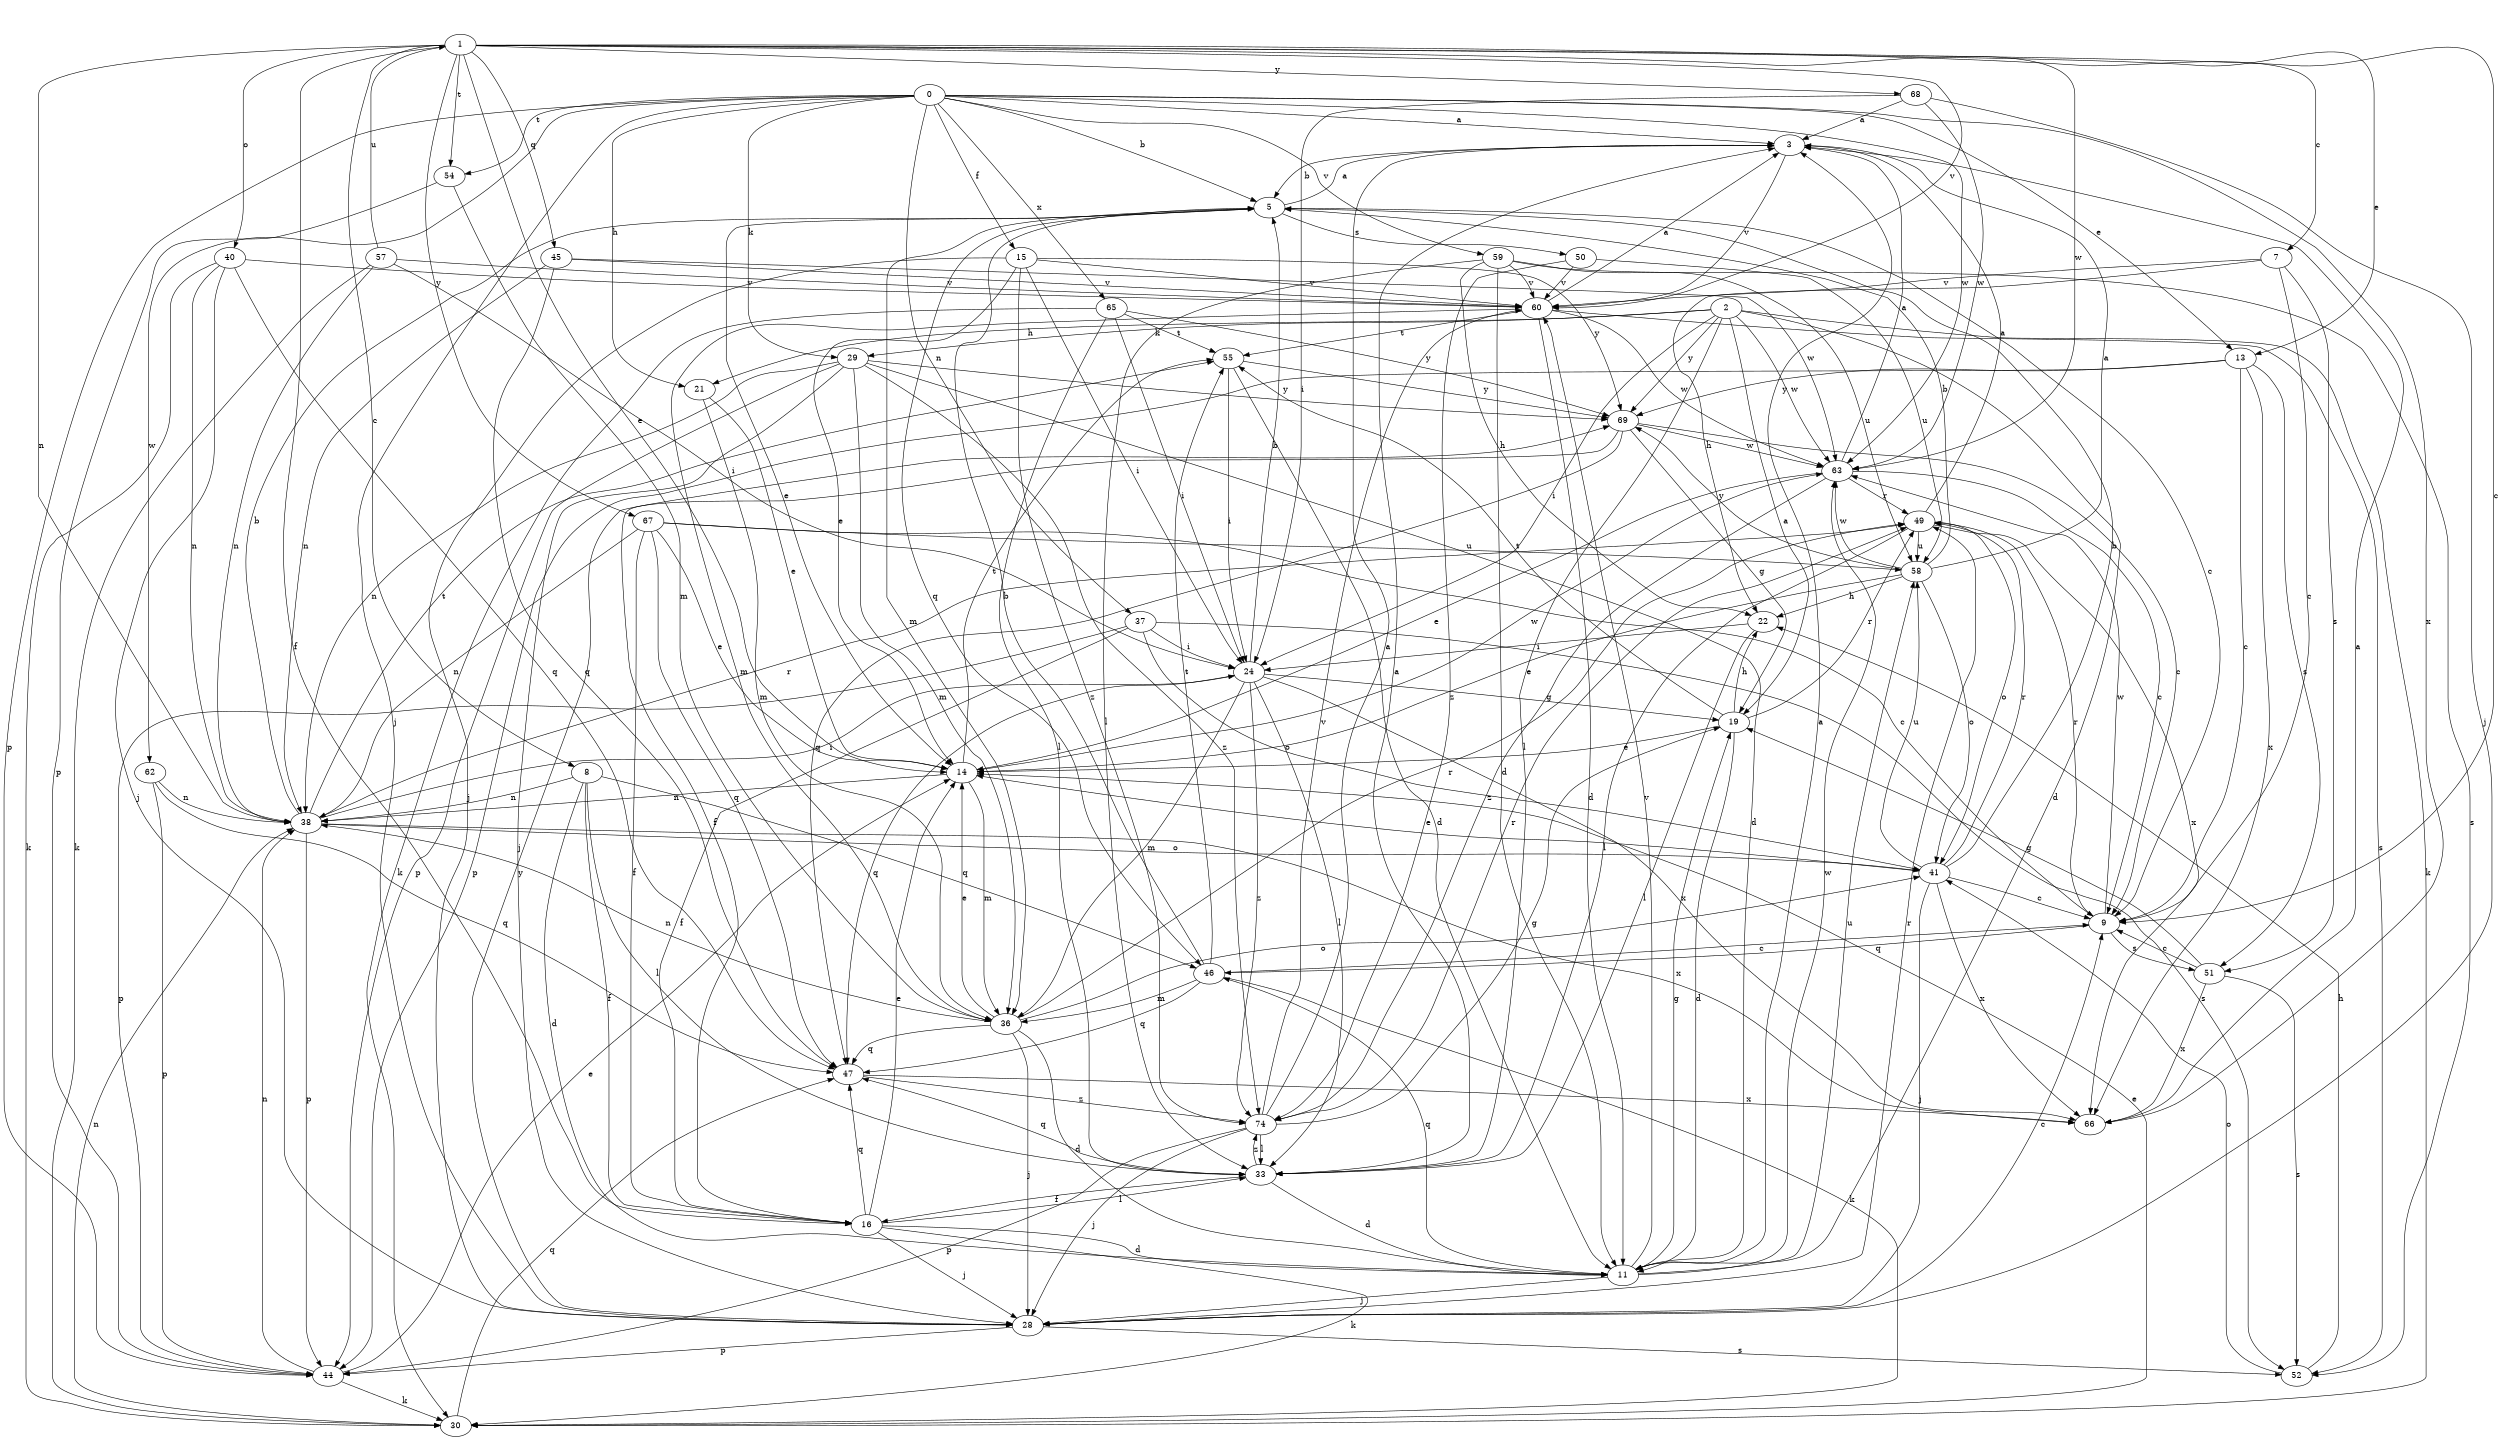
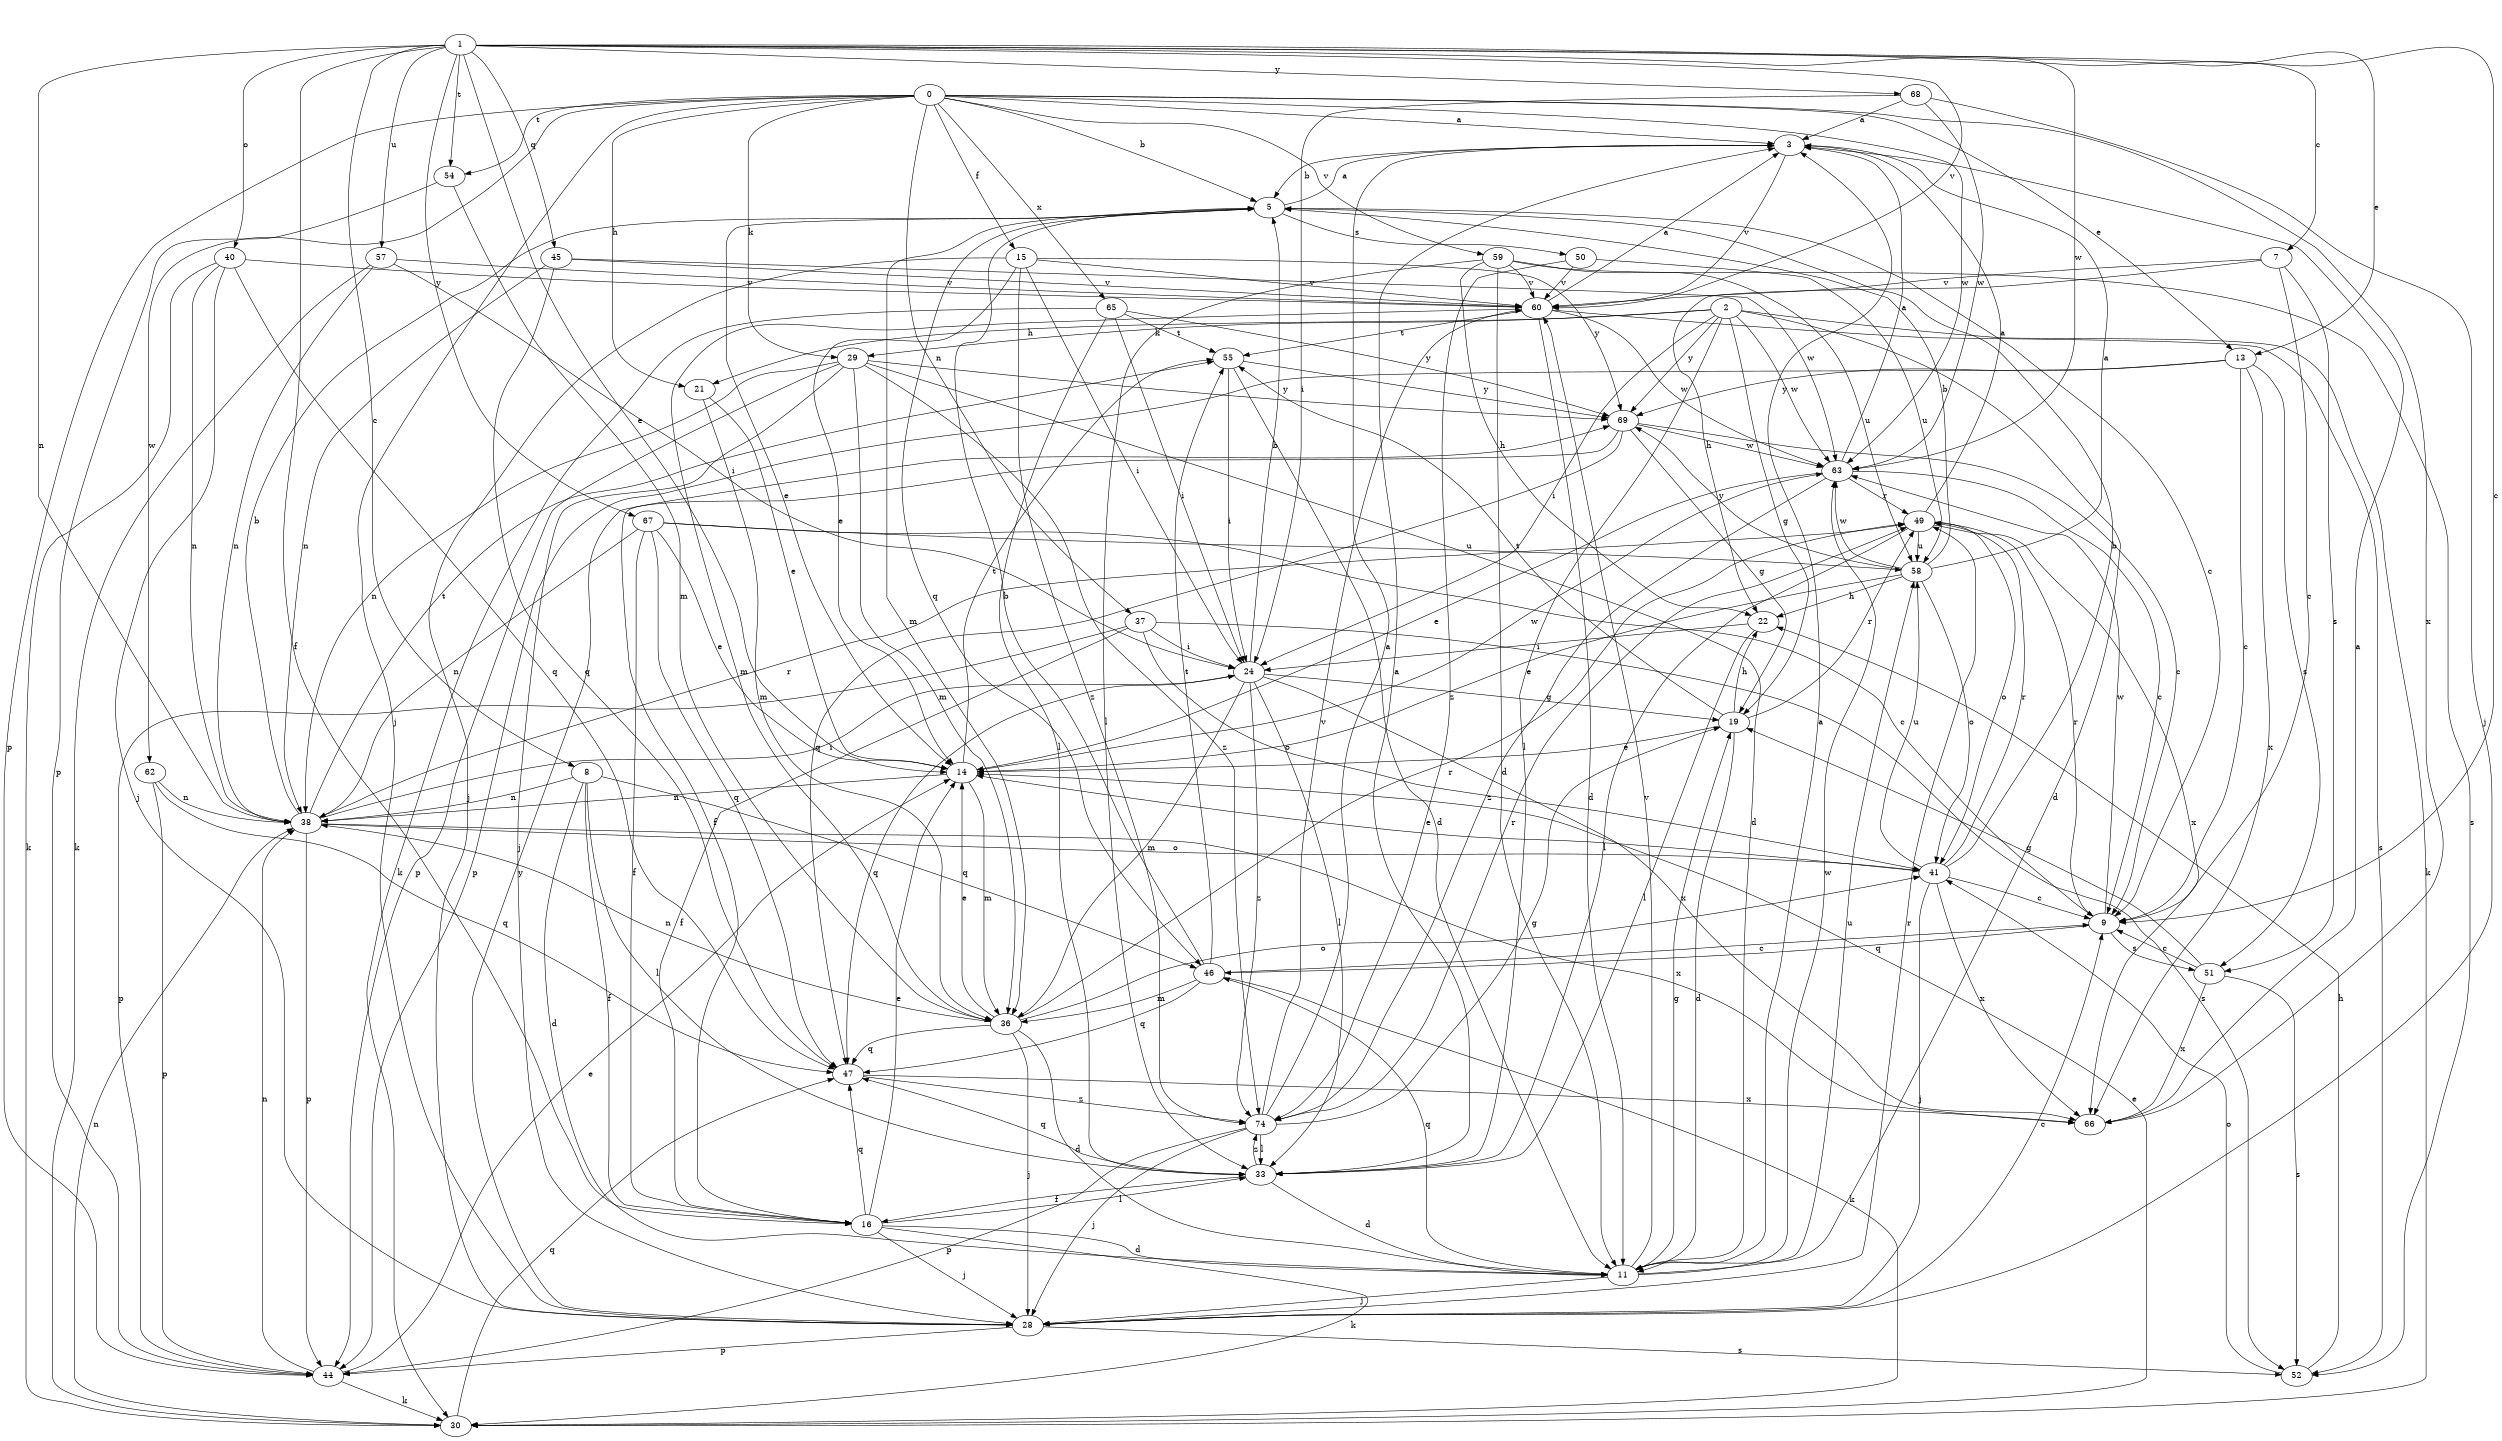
  strict digraph {
    0
    3
    5
    13
    15
    21
    28
    29
    37
    44
    54
    59
    62
    63
    65
    66
    60
    9
    14
    36
    46
    50
    69
    51
    24
    74
    49
    52
    38
    11
    16
    41
    30
    33
    22
    58
    47
    55
    1
    7
    8
    40
    45
    57
    67
    68
    2
    19
    0 -> 3 [label=a]
    0 -> 5 [label=b]
    0 -> 13 [label=e]
    0 -> 15 [label=f]
    0 -> 21 [label=h]
    0 -> 28 [label=j]
    0 -> 29 [label=k]
    0 -> 37 [label=n]
    0 -> 44 [label=p]
    0 -> 54 [label=t]
    0 -> 59 [label=v]
    0 -> 62 [label=w]
    0 -> 63 [label=w]
    0 -> 65 [label=x]
    0 -> 66 [label=x]
    3 -> 5 [label=b]
    3 -> 60 [label=v]
    5 -> 3 [label=a]
    5 -> 9 [label=c]
    5 -> 14 [label=e]
    5 -> 36 [label=m]
    5 -> 46 [label=q]
    5 -> 50 [label=s]
    13 -> 44 [label=p]
    13 -> 66 [label=x]
    13 -> 9 [label=c]
    13 -> 69 [label=y]
    13 -> 51 [label=s]
    15 -> 28 [label=j]
    15 -> 60 [label=v]
    15 -> 14 [label=e]
    15 -> 69 [label=y]
    15 -> 24 [label=i]
    15 -> 74 [label=z]
    21 -> 14 [label=e]
    21 -> 36 [label=m]
    28 -> 44 [label=p]
    28 -> 9 [label=c]
    28 -> 69 [label=y]
    28 -> 49 [label=r]
    28 -> 52 [label=s]
    29 -> 28 [label=j]
    29 -> 44 [label=p]
    29 -> 36 [label=m]
    29 -> 69 [label=y]
    29 -> 74 [label=z]
    29 -> 38 [label=n]
    29 -> 11 [label=d]
    37 -> 44 [label=p]
    37 -> 24 [label=i]
    37 -> 52 [label=s]
    37 -> 16 [label=f]
    37 -> 41 [label=o]
    44 -> 14 [label=e]
    44 -> 38 [label=n]
    44 -> 30 [label=k]
    54 -> 44 [label=p]
    54 -> 36 [label=m]
    59 -> 60 [label=v]
    59 -> 52 [label=s]
    59 -> 11 [label=d]
    59 -> 33 [label=l]
    59 -> 22 [label=h]
    59 -> 58 [label=u]
    62 -> 44 [label=p]
    62 -> 38 [label=n]
    62 -> 47 [label=q]
    63 -> 3 [label=a]
    63 -> 9 [label=c]
    63 -> 14 [label=e]
    63 -> 74 [label=z]
    63 -> 49 [label=r]
    65 -> 69 [label=y]
    65 -> 24 [label=i]
    65 -> 30 [label=k]
    65 -> 33 [label=l]
    65 -> 55 [label=t]
    66 -> 3 [label=a]
    60 -> 3 [label=a]
    60 -> 63 [label=w]
    60 -> 36 [label=m]
    60 -> 52 [label=s]
    60 -> 11 [label=d]
    60 -> 55 [label=t]
    9 -> 63 [label=w]
    9 -> 46 [label=q]
    9 -> 51 [label=s]
    9 -> 49 [label=r]
    14 -> 63 [label=w]
    14 -> 36 [label=m]
    14 -> 38 [label=n]
    14 -> 55 [label=t]
    36 -> 28 [label=j]
    36 -> 14 [label=e]
    36 -> 49 [label=r]
    36 -> 38 [label=n]
    36 -> 11 [label=d]
    36 -> 41 [label=o]
    36 -> 47 [label=q]
    46 -> 5 [label=b]
    46 -> 9 [label=c]
    46 -> 36 [label=m]
    46 -> 30 [label=k]
    46 -> 47 [label=q]
    46 -> 55 [label=t]
    50 -> 60 [label=v]
    50 -> 74 [label=z]
    50 -> 58 [label=u]
    69 -> 63 [label=w]
    69 -> 9 [label=c]
    69 -> 16 [label=f]
    69 -> 47 [label=q]
    69 -> 19 [label=g]
    51 -> 66 [label=x]
    51 -> 9 [label=c]
    51 -> 52 [label=s]
    51 -> 19 [label=g]
    24 -> 5 [label=b]
    24 -> 66 [label=x]
    24 -> 36 [label=m]
    24 -> 74 [label=z]
    24 -> 33 [label=l]
    24 -> 47 [label=q]
    24 -> 19 [label=g]
    74 -> 3 [label=a]
    74 -> 28 [label=j]
    74 -> 44 [label=p]
    74 -> 60 [label=v]
    74 -> 49 [label=r]
    74 -> 33 [label=l]
    74 -> 19 [label=g]
    49 -> 3 [label=a]
    49 -> 66 [label=x]
    49 -> 41 [label=o]
    49 -> 33 [label=l]
    49 -> 58 [label=u]
    52 -> 41 [label=o]
    52 -> 22 [label=h]
    38 -> 5 [label=b]
    38 -> 44 [label=p]
    38 -> 66 [label=x]
    38 -> 24 [label=i]
    38 -> 49 [label=r]
    38 -> 41 [label=o]
    38 -> 55 [label=t]
    11 -> 3 [label=a]
    11 -> 28 [label=j]
    11 -> 63 [label=w]
    11 -> 60 [label=v]
    11 -> 46 [label=q]
    11 -> 58 [label=u]
    11 -> 19 [label=g]
    16 -> 28 [label=j]
    16 -> 14 [label=e]
    16 -> 11 [label=d]
    16 -> 30 [label=k]
    16 -> 33 [label=l]
    16 -> 47 [label=q]
    41 -> 5 [label=b]
    41 -> 28 [label=j]
    41 -> 66 [label=x]
    41 -> 9 [label=c]
    41 -> 14 [label=e]
    41 -> 49 [label=r]
    41 -> 58 [label=u]
    30 -> 14 [label=e]
    30 -> 38 [label=n]
    30 -> 47 [label=q]
    33 -> 3 [label=a]
    33 -> 74 [label=z]
    33 -> 11 [label=d]
    33 -> 16 [label=f]
    33 -> 47 [label=q]
    22 -> 24 [label=i]
    22 -> 33 [label=l]
    58 -> 3 [label=a]
    58 -> 5 [label=b]
    58 -> 63 [label=w]
    58 -> 14 [label=e]
    58 -> 69 [label=y]
    58 -> 41 [label=o]
    58 -> 22 [label=h]
    47 -> 66 [label=x]
    47 -> 74 [label=z]
    55 -> 69 [label=y]
    55 -> 24 [label=i]
    55 -> 11 [label=d]
    1 -> 13 [label=e]
    1 -> 54 [label=t]
    1 -> 63 [label=w]
    1 -> 60 [label=v]
    1 -> 9 [label=c]
    1 -> 14 [label=e]
    1 -> 38 [label=n]
    1 -> 16 [label=f]
    1 -> 7 [label=c]
    1 -> 8 [label=c]
    1 -> 40 [label=o]
    1 -> 45 [label=q]
-   57 -> 1 [label=u]
+   1 -> 57 [label=u]
    1 -> 67 [label=y]
    1 -> 68 [label=y]
    7 -> 60 [label=v]
    7 -> 9 [label=c]
    7 -> 51 [label=s]
    7 -> 22 [label=h]
    8 -> 46 [label=q]
    8 -> 38 [label=n]
    8 -> 11 [label=d]
    8 -> 16 [label=f]
    8 -> 33 [label=l]
    40 -> 28 [label=j]
    40 -> 60 [label=v]
    40 -> 38 [label=n]
    40 -> 30 [label=k]
    40 -> 47 [label=q]
    45 -> 63 [label=w]
    45 -> 60 [label=v]
    45 -> 38 [label=n]
    45 -> 47 [label=q]
    57 -> 60 [label=v]
    57 -> 24 [label=i]
    57 -> 38 [label=n]
    57 -> 30 [label=k]
    67 -> 9 [label=c]
    67 -> 14 [label=e]
    67 -> 38 [label=n]
    67 -> 16 [label=f]
    67 -> 58 [label=u]
    67 -> 47 [label=q]
    68 -> 3 [label=a]
    68 -> 28 [label=j]
    68 -> 63 [label=w]
    68 -> 24 [label=i]
    2 -> 21 [label=h]
    2 -> 29 [label=k]
    2 -> 63 [label=w]
    2 -> 69 [label=y]
    2 -> 24 [label=i]
    2 -> 11 [label=d]
    2 -> 30 [label=k]
    2 -> 33 [label=l]
-   2 -> 19 [label=a]
+   2 -> 19 [label=g]
    19 -> 14 [label=e]
    19 -> 49 [label=r]
    19 -> 11 [label=d]
    19 -> 22 [label=h]
    19 -> 55 [label=t]
  }
